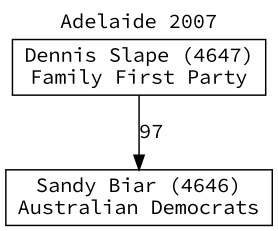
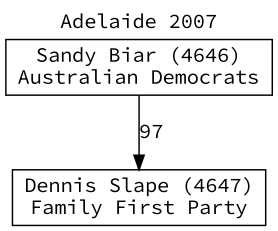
  digraph {
    label="Adelaide 2007"
    labelloc=t
    mclimit=10
    fontname="Source Code Pro"
    node [shape=box fontname="Source Code Pro"]
    n1 [label="Dennis Slape (4647)\nFamily First Party"]
    n2 [label="Sandy Biar (4646)\nAustralian Democrats"]
-   n1 -> n2 [label=97 fontname="Source Code Pro"]
+   n2 -> n1 [label=97 fontname="Source Code Pro"]
  }
